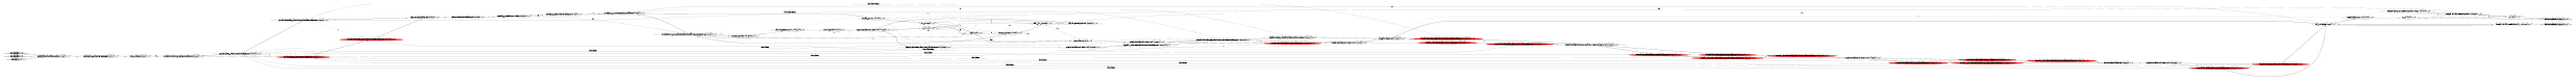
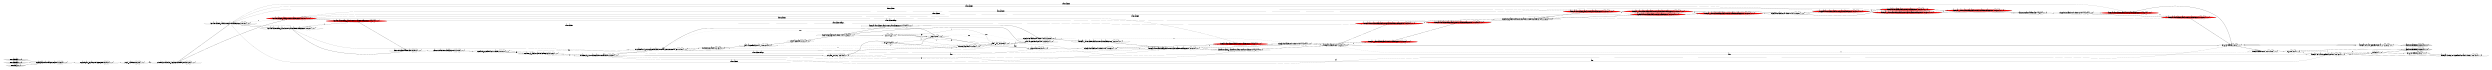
  digraph {
    rankdir=LR
    node [fillcolor=white shape=ellipse style=filled]
    edge [style=bold]
    n1 [label="CompactionManager.instance.disableAutoCompaction()@@@3@@@['1', '1', '1']"]
    n2 [label="Keyspace keyspace = Keyspace.open(KEYSPACE_CACHED)@@@4@@@['1', '1', '1']"]
    n3 [label="String cf = \"CachedIntCF\"@@@5@@@['1', '1', '1']"]
    n4 [label="ByteBuffer key = ByteBufferUtil.bytes(\"rowcachekey\")@@@11@@@['1', '1', '1']"]
    n5 [label="RowUpdateBuilder rub = new RowUpdateBuilder(cachedStore.metadata,System.currentTimeMillis(),key)@@@14@@@['1', '1', '1']"]
    n6 [label="DecoratedKey dk = cachedStore.partitioner.decorateKey(key)@@@12@@@['1', '1', '1']"]
    n7 [label="rub.clustering(String.valueOf(0))@@@15@@@['0', '0', '1']"]
    n8 [label="rub.clustering(String.valueOf(i))@@@19@@@['1', '1', '0']"]
    n9 [label="RowCacheKey rck = new RowCacheKey(cachedStore.metadata.cfId,dk)@@@13@@@['1', '1', '1']"]
    n10 [label="Util.getAll(Util.cmd(cachedStore,dk).withLimit(1).build())@@@18@@@['1', '1', '1']"]
    n11 [label="i++@@@17@@@['1', '1', '0']"]
    n12 [label="assertEquals(startRowCacheHits,cachedStore.metric.partitionCacheHit.getCount())@@@19@@@['0', '0', '1']"]
    n13 [label="values(i( = \"val\" + i@@@20@@@['1', '1', '0']"]
    n14 [label="i < 200@@@16@@@['1', '1', '0']" shape=diamond]
    n15 [label="Util.getAll(Util.cmd(cachedStore,dk).withLimit(1).build())@@@20@@@['0', '0', '1']"]
    n16 [label="ColumnFamilyStore cachedStore = keyspace.getColumnFamilyStore(cf)@@@6@@@['1', '1', '1']"]
    n17 [fillcolor=red label="assertEquals(startRowCacheHits,cachedStore.metric.rowCacheHit.getCount())@@@31@@@['0', '1', '0']"]
    n18 [fillcolor=red label="assertEquals(++startRowCacheOutOfRange,cachedStore.metric.rowCacheHitOutOfRange.getCount())@@@32@@@['0', '1', '0']"]
    n19 [label="Util.getAll(Util.cmd(cachedStore,dk).withLimit(101).build())@@@33@@@['1', '1', '0']"]
    n20 [fillcolor=red label="assertEquals(++startRowCacheHits,cachedStore.metric.rowCacheHit.getCount())@@@28@@@['0', '1', '0']"]
    n21 [fillcolor=red label="assertEquals(startRowCacheOutOfRange,cachedStore.metric.rowCacheHitOutOfRange.getCount())@@@29@@@['0', '1', '0']"]
    n22 [label="Util.getAll(Util.cmd(cachedStore,dk).fromIncl(String.valueOf(210)).toExcl(String.valueOf(215)).build())@@@30@@@['1', '1', '0']"]
    n23 [fillcolor=red label="assertEquals(startRowCacheHits,cachedStore.metric.partitionCacheHit.getCount())@@@34@@@['1', '0', '0']"]
    n24 [fillcolor=red label="assertEquals(startRowCacheHits,cachedStore.metric.rowCacheHit.getCount())@@@34@@@['0', '1', '0']"]
    n25 [label="rub.add(\"val\",ByteBufferUtil.bytes(\"val\" + 0))@@@16@@@['0', '0', '1']"]
    n26 [label="rub.build().applyUnsafe()@@@17@@@['0', '0', '1']"]
    n27 [fillcolor=red label="assertEquals(startRowCacheHits,cachedStore.metric.partitionCacheHit.getCount())@@@31@@@['1', '0', '0']"]
    n28 [fillcolor=lightgray label="testRowCacheRange['1', '0', '0']" shape=diamond]
    n29 [label="long startRowCacheHits = cachedStore.metric.partitionCacheHit.getCount()@@@7@@@['1', '0', '1']"]
    n30 [label="long startRowCacheOutOfRange = cachedStore.metric.partitionCacheHitOutOfRange.getCount()@@@8@@@['1', '0', '1']"]
    n31 [label="assertEquals(startRowCacheOutOfRange,cachedStore.metric.partitionCacheHitOutOfRange.getCount())@@@22@@@['1', '0', '1']"]
    n32 [fillcolor=red label="long startRowCacheHits = cachedStore.metric.rowCacheHit.getCount()@@@7@@@['0', '1', '0']"]
    n33 [fillcolor=red label="assertEquals(startRowCacheHits,cachedStore.metric.partitionCacheHit.getCount())@@@38@@@['1', '0', '0']"]
    n34 [label="CacheService.instance.invalidateRowCache()@@@9@@@['1', '1', '1']"]
    n35 [fillcolor=red label="assertEquals(startRowCacheOutOfRange,cachedStore.metric.partitionCacheHitOutOfRange.getCount())@@@29@@@['1', '0', '0']"]
    n36 [fillcolor=red label="long startRowCacheOutOfRange = cachedStore.metric.rowCacheHitOutOfRange.getCount()@@@8@@@['0', '1', '0']"]
    n37 [fillcolor=red label="assertEquals(++startRowCacheOutOfRange,cachedStore.metric.partitionCacheHitOutOfRange.getCount())@@@32@@@['1', '0', '0']"]
    n38 [label="CachedPartition cachedCf = (CachedPartition)CacheService.instance.rowCache.get(rck)@@@23@@@['0', '0', '1']"]
    n39 [fillcolor=red label="assertEquals(startRowCacheHits,cachedStore.metric.rowCacheHit.getCount())@@@26@@@['0', '1', '0']"]
    n40 [label="Util.getAll(Util.cmd(cachedStore,dk).withLimit(10).build())@@@27@@@['1', '1', '0']"]
    n41 [fillcolor=red label="assertEquals(startRowCacheHits,cachedStore.metric.rowCacheHit.getCount())@@@38@@@['0', '1', '0']"]
    n42 [label="Row r = (Row)unfiltered@@@26@@@['1', '1', '1']"]
    n43 [fillcolor=red label="assertEquals(++startRowCacheOutOfRange,cachedStore.metric.partitionCacheHitOutOfRange.getCount())@@@35@@@['1', '0', '0']"]
    n44 [fillcolor=red label="assertEquals(++startRowCacheOutOfRange,cachedStore.metric.rowCacheHitOutOfRange.getCount())@@@35@@@['0', '1', '0']"]
    n45 [fillcolor=lightgray label="cachedStore.truncateBlocking()@@@50@@@['1', '1', '0']"]
    n46 [label="CacheService.instance.setRowCacheCapacityInMB(1)@@@10@@@['1', '1', '1']"]
    n47 [label="assertEquals(++startRowCacheHits,cachedStore.metric.partitionCacheHit.getCount())@@@21@@@['0', '0', '1']"]
    n48 [label="assertEquals(((Cell)c).value(),ByteBufferUtil.bytes(values(i())@@@46@@@['1', '1', '0']"]
    n49 [label="rub.add(\"val\",ByteBufferUtil.bytes(values(i())@@@21@@@['1', '1', '0']"]
    n50 [label="Arrays.sort(values)@@@24@@@['1', '1', '0']"]
    n51 [label="assertEquals(((Cell)c).value(),ByteBufferUtil.bytes(\"val\" + 0))@@@28@@@['0', '0', '1']"]
    n52 [label="i++@@@48@@@['1', '1', '0']"]
    n53 [label="Util.getAll(Util.cmd(cachedStore,dk).withLimit(10).build())@@@25@@@['1', '1', '0']"]
    n54 [label="String values = new String((((@@@14@@@['1', '1', '0']"]
    n55 [label="int i = 0@@@15@@@['1', '1', '0']"]
    n56 [label="assertEquals(1,cachedCf.rowCount())@@@24@@@['1', '0', '1']"]
    n57 [label="assertEquals(cachedCf.rowCount(),100)@@@40@@@['1', '1', '0']"]
    n58 [fillcolor=lightgray label="cachedStore.truncateBlocking()@@@31@@@['0', '0', '1']"]
+   n59 [label="Row r = (Row)unfiltered@@@43@@@['1', '1', '0']"]
    n60 [label="CacheService.instance.invalidateRowCache()@@@36@@@['1', '1', '0']"]
    n61 [fillcolor=lightgray label="testRowCacheRange['0', '1', '0']" shape=diamond]
    n62 [label="assertEquals(r.clustering().get(0),ByteBufferUtil.bytes(values(i(.substring(3)))@@@44@@@['1', '1', '0']"]
    n63 [label="Util.getAll(Util.cmd(cachedStore,dk).withLimit(105).build())@@@37@@@['1', '1', '0']"]
    n64 [label="int i = 0@@@41@@@['1', '1', '0']"]
    n65 [fillcolor=lightgray label="testRoundTrip['0', '0', '1']" shape=diamond]
    n1 -> n2
    n2 -> n3
    n3 -> n16 [label=cf style=solid]
    n3 -> n16
    n4 -> n5 [label=key style=solid]
    n4 -> n6 [label=key style=solid]
    n4 -> n6
    n5 -> n7
    n5 -> n8
    n6 -> n9
    n6 -> n9 [label=dk style=solid]
    n7 -> n25
    n8 -> n7 [label=0 style=dashed]
    n8 -> n13
    n9 -> n5
    n9 -> n38 [label=rck style=solid]
    n9 -> n42 [label=rck style=solid]
    n9 -> n54
    n10 -> n11
    n10 -> n12
    n11 -> n8 [label=i style=solid]
    n11 -> n13 [label=i style=solid]
    n11 -> n14 [label=i style=solid]
    n11 -> n14
    n12 -> n15
    n13 -> n11 [label=i style=solid]
    n13 -> n25 [label=0 style=dashed]
    n13 -> n48 [label=values style=solid]
    n13 -> n49
    n13 -> n49 [label=i style=solid]
    n13 -> n50 [label=values style=solid]
    n14 -> n5
    n14 -> n5 [label=true style=dotted]
    n14 -> n8 [label=dk style=dotted]
    n14 -> n10 [label=true style=dotted]
    n14 -> n11 [label=true style=dotted]
    n14 -> n13 [label=true style=dotted]
    n14 -> n49 [label=true style=dotted]
    n14 -> n50
    n15 -> n47
    n16 -> n29
    n16 -> n32
    n17 -> n18
    n18 -> n19
    n19 -> n23
    n19 -> n24
    n20 -> n21
    n21 -> n22
    n22 -> n17
    n22 -> n27
    n23 -> n24 [label=0 style=dashed]
    n23 -> n43
    n24 -> n44
    n25 -> n26
    n26 -> n10
    n27 -> n17 [label=0 style=dashed]
    n27 -> n37
    n28 -> n1
    n29 -> n12 [label=startRowCacheHits style=solid]
    n29 -> n23 [label=startRowCacheHits style=solid]
    n29 -> n27 [label=startRowCacheHits style=solid]
    n29 -> n30
    n29 -> n31 [label=startRowCacheHits style=solid]
    n29 -> n32 [label=0 style=dashed]
    n29 -> n33 [label=startRowCacheHits style=solid]
    n30 -> n31 [label=startRowCacheOutOfRange style=solid]
    n30 -> n34
    n30 -> n35 [label=startRowCacheOutOfRange style=solid]
    n30 -> n36 [label=0 style=dashed]
    n31 -> n38
    n31 -> n39 [label=0 style=dashed]
    n31 -> n40
    n32 -> n17 [label=startRowCacheHits style=solid]
    n32 -> n24 [label=startRowCacheHits style=solid]
    n32 -> n36
    n32 -> n39 [label=startRowCacheHits style=solid]
    n32 -> n41 [label=startRowCacheHits style=solid]
    n33 -> n41 [label=0 style=dashed]
    n33 -> n42
    n34 -> n46
    n35 -> n21 [label=0 style=dashed]
    n35 -> n22
    n36 -> n21 [label=startRowCacheOutOfRange style=solid]
    n36 -> n34
    n37 -> n18 [label=0 style=dashed]
    n37 -> n19
    n38 -> n56
    n39 -> n40
    n40 -> n15 [label=0 style=dashed]
    n40 -> n20
    n40 -> n56
    n41 -> n42
    n42 -> n51
    n42 -> n57
    n43 -> n44 [label=0 style=dashed]
    n43 -> n60
    n44 -> n60
    n46 -> n4
    n47 -> n31
    n48 -> n51 [label=0 style=dashed]
    n48 -> n52
    n49 -> n10
    n50 -> n53
    n51 -> n42
    n51 -> n58
    n52 -> n45
    n52 -> n48 [label=i style=solid]
+   n52 -> n59
    n53 -> n31
    n53 -> n39
    n54 -> n48 [label=values style=solid]
    n54 -> n50 [label=values style=solid]
    n54 -> n55
    n55 -> n13 [label=i style=solid]
    n55 -> n14
    n55 -> n14 [label=i style=solid]
    n56 -> n20 [label=0 style=dashed]
    n56 -> n35
    n56 -> n42
    n57 -> n56 [label=0 style=dashed]
    n57 -> n64
+   n59 -> n62
    n60 -> n63
    n61 -> n1
    n62 -> n48
    n63 -> n33
    n63 -> n41
    n64 -> n45
    n64 -> n48 [label=i style=solid]
    n64 -> n52 [label=i style=solid]
    n65 -> n1
  }
